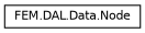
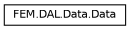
  digraph {
    rankdir=LR
-   n1 [color=black fillcolor=white fontname=Helvetica fontsize=10 height=0.2 label="FEM.DAL.Data.Node" shape=record style=filled width=0.4]
+   n1 [color=black fillcolor=white fontname=Helvetica fontsize=10 height=0.2 label="FEM.DAL.Data.Data" shape=record style=filled width=0.4]
  }
